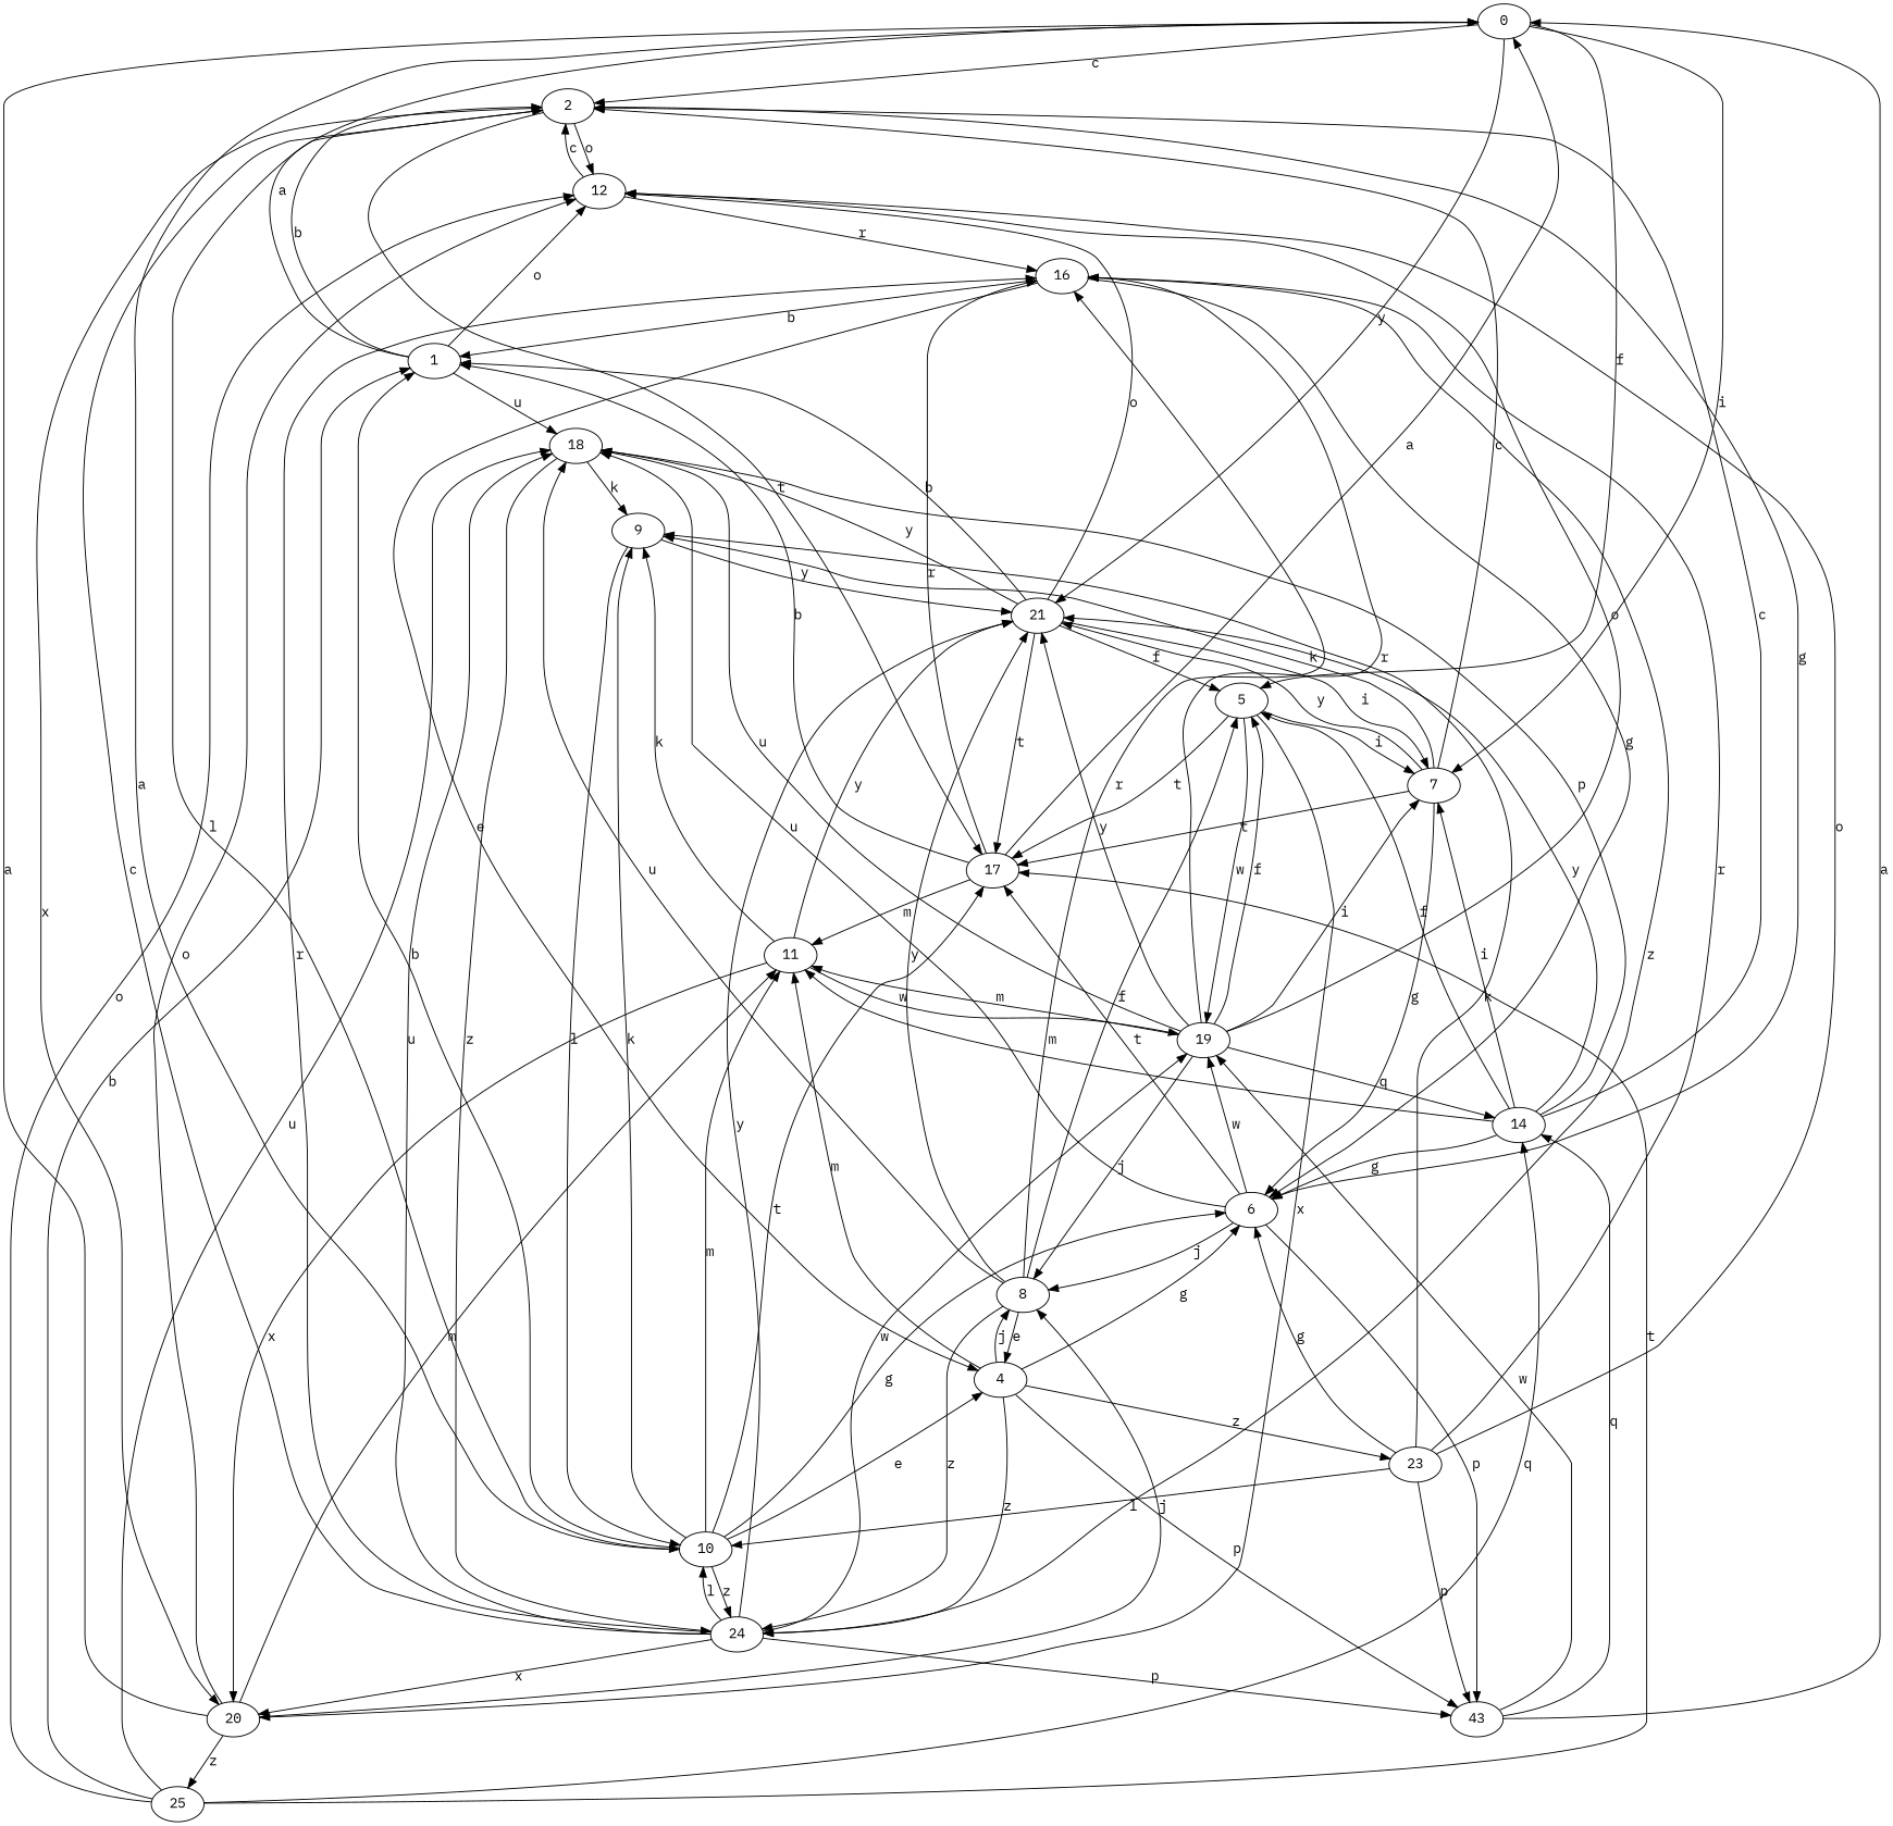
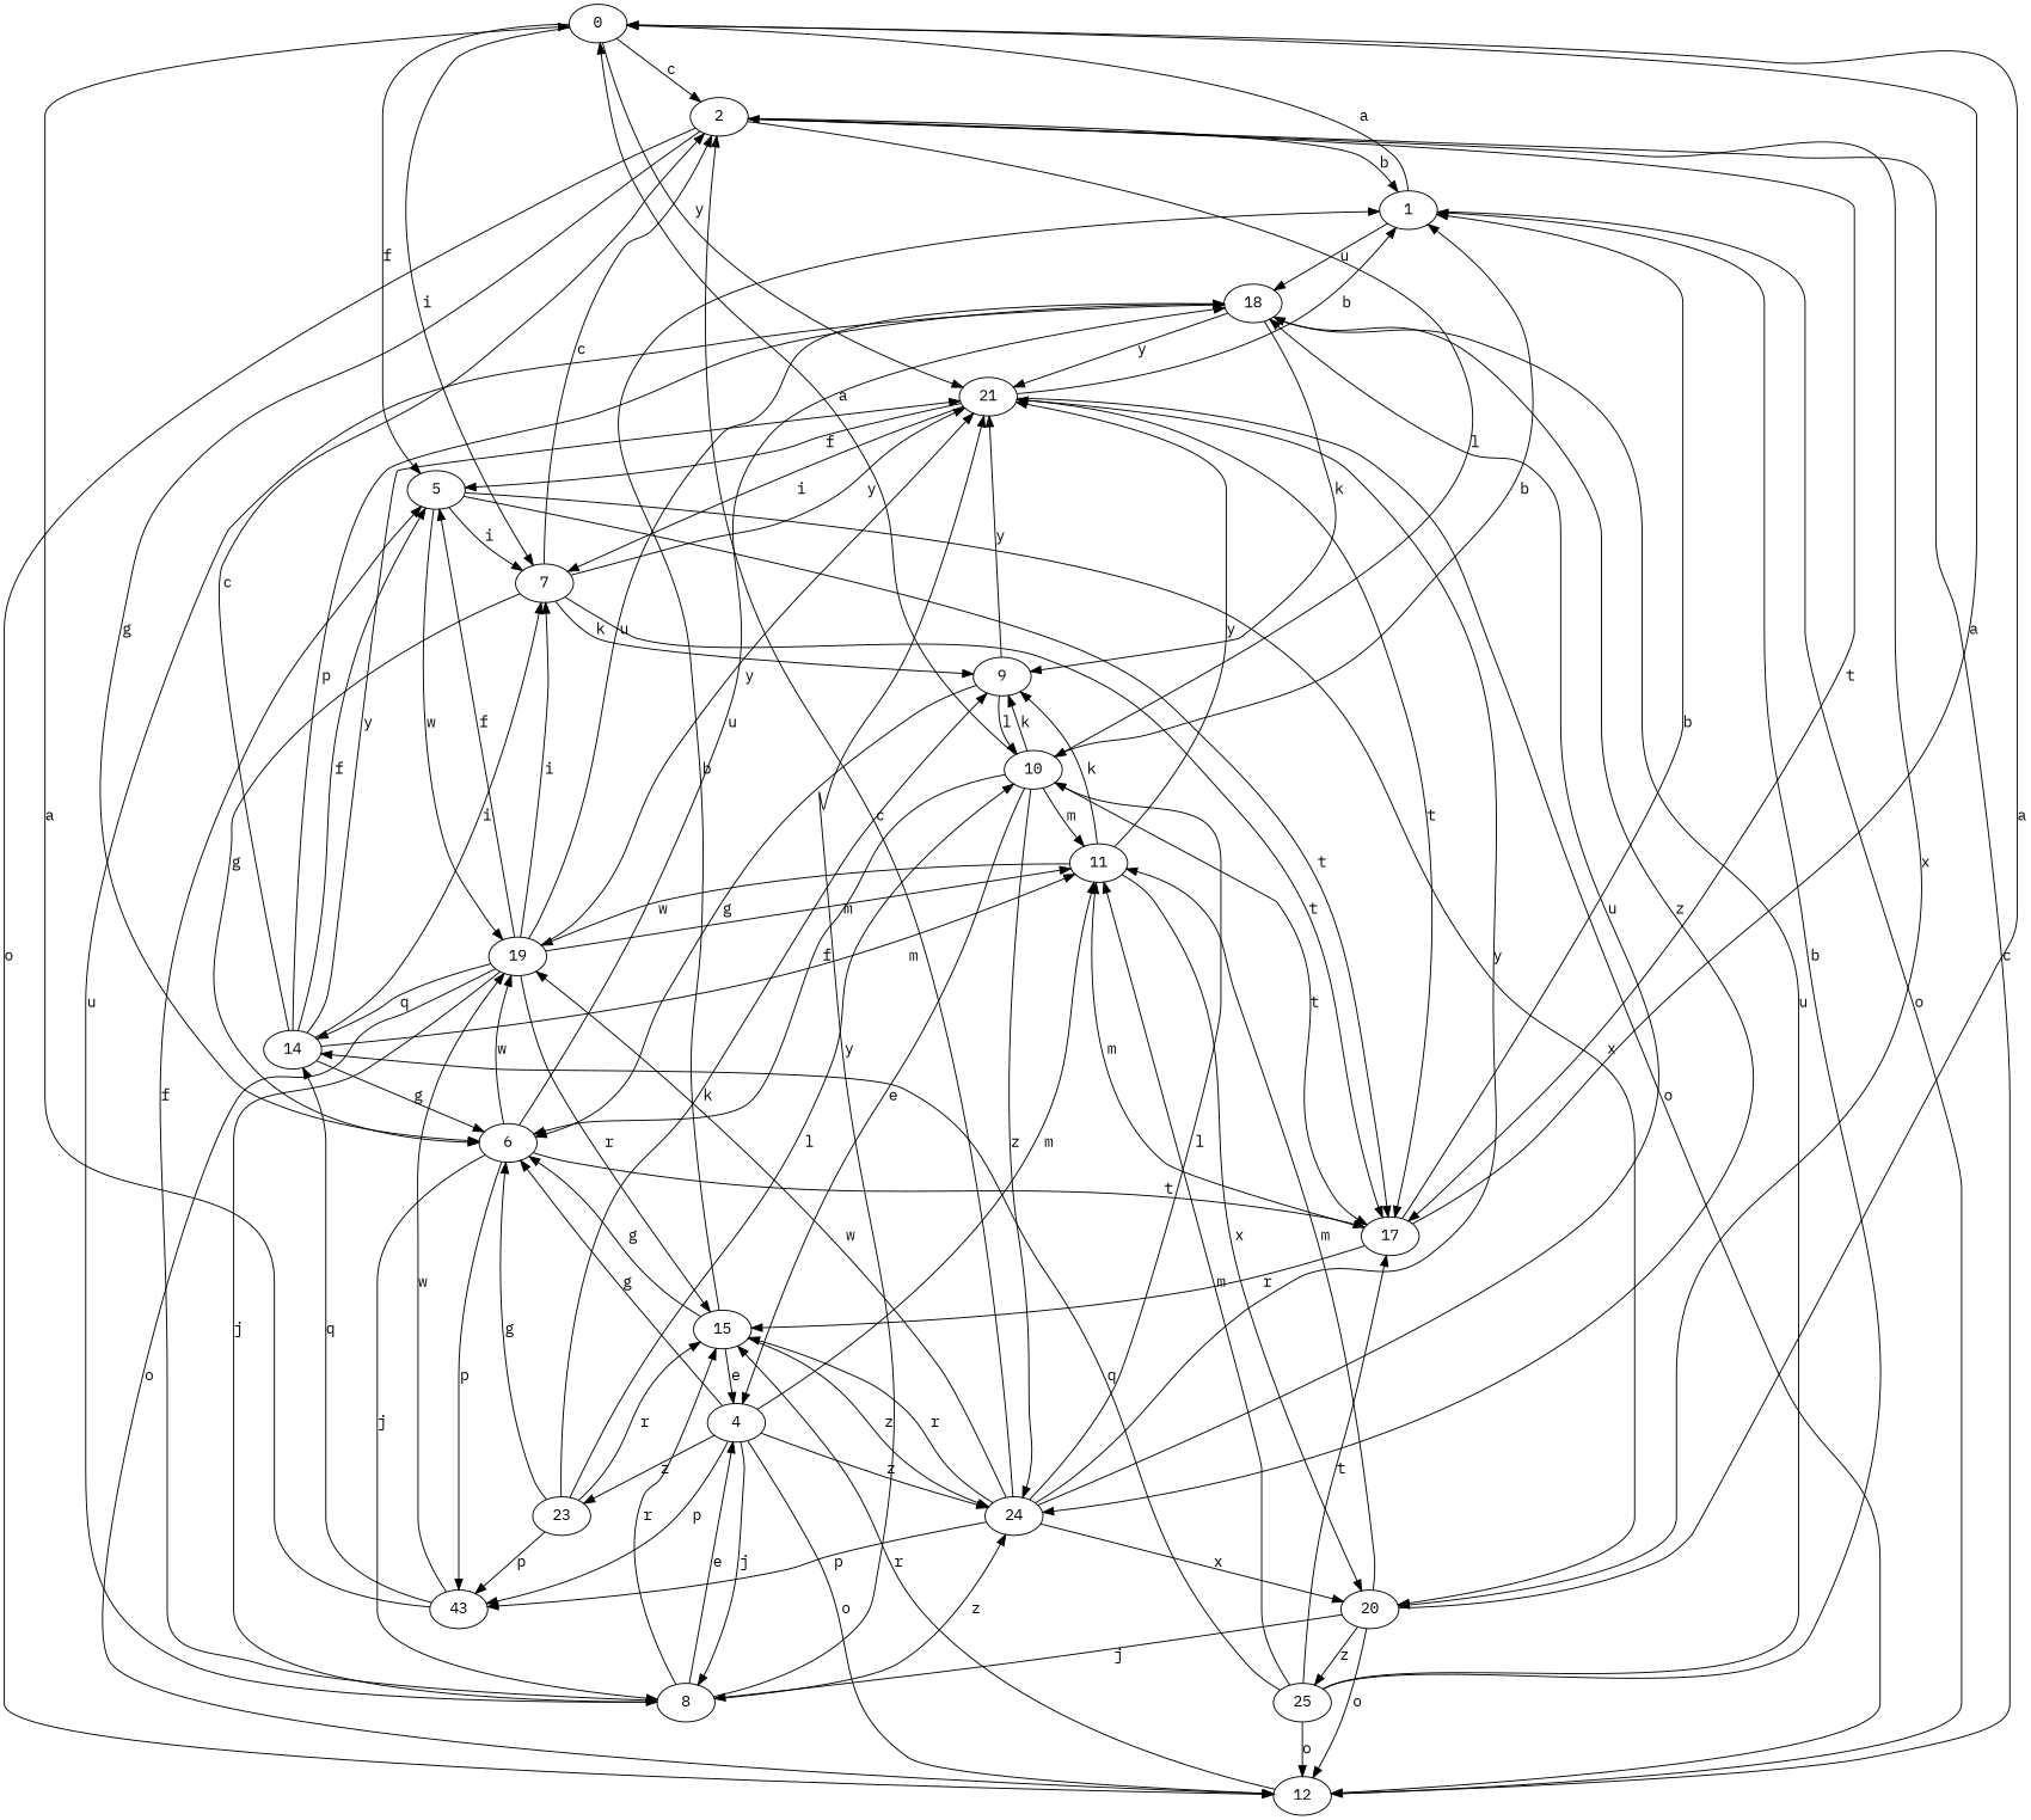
  strict digraph {
    fontname="IBM Plex Mono"
    node [fontname="IBM Plex Mono"]
    edge [fontname="IBM Plex Mono"]
    0
    2
    5
    7
    21
    1
    12
    6
    10
    17
    20
    19
    9
    18
-   15 [label=16]
+   15
    24
    8
    n18 [label=43]
    4
    11
    25
    23
    14
    0 -> 2 [label=c]
    0 -> 5 [label=f]
    0 -> 7 [label=i]
    0 -> 21 [label=y]
-   1 -> 2 [label=b]
+   2 -> 1 [label=b]
    2 -> 12 [label=o]
    2 -> 6 [label=g]
    2 -> 10 [label=l]
    2 -> 17 [label=t]
    2 -> 20 [label=x]
    5 -> 7 [label=i]
    5 -> 17 [label=t]
    5 -> 20 [label=x]
    5 -> 19 [label=w]
    7 -> 2 [label=c]
    7 -> 21 [label=y]
    7 -> 6 [label=g]
    7 -> 17 [label=t]
    7 -> 9 [label=k]
    21 -> 5 [label=f]
    21 -> 7 [label=i]
    21 -> 1 [label=b]
    21 -> 12 [label=o]
    21 -> 17 [label=t]
    1 -> 0 [label=a]
    1 -> 12 [label=o]
    1 -> 18 [label=u]
    12 -> 2 [label=c]
    12 -> 15 [label=r]
    6 -> 17 [label=t]
    6 -> 19 [label=w]
    6 -> 18 [label=u]
    6 -> 8 [label=j]
    6 -> n18 [label=p]
    10 -> 0 [label=a]
    10 -> 1 [label=b]
-   10 -> 6 [label=g]
+   10 -> 6 [label=f]
    10 -> 17 [label=t]
    10 -> 9 [label=k]
    10 -> 24 [label=z]
    10 -> 4 [label=e]
    10 -> 11 [label=m]
    17 -> 0 [label=a]
    17 -> 1 [label=b]
    17 -> 15 [label=r]
    17 -> 11 [label=m]
    20 -> 0 [label=a]
    20 -> 12 [label=o]
    20 -> 8 [label=j]
    20 -> 11 [label=m]
    20 -> 25 [label=z]
    19 -> 5 [label=f]
    19 -> 7 [label=i]
    19 -> 21 [label=y]
    19 -> 12 [label=o]
    19 -> 18 [label=u]
    19 -> 15 [label=r]
    19 -> 8 [label=j]
    19 -> 11 [label=m]
    19 -> 14 [label=q]
    9 -> 21 [label=y]
+   9 -> 6 [label=g]
    9 -> 10 [label=l]
-   21 -> 18 [label=y]
+   18 -> 21 [label=y]
    18 -> 9 [label=k]
    18 -> 24 [label=z]
    15 -> 1 [label=b]
    15 -> 6 [label=g]
    15 -> 24 [label=z]
    15 -> 4 [label=e]
    24 -> 2 [label=c]
    24 -> 21 [label=y]
    24 -> 10 [label=l]
    24 -> 20 [label=x]
    24 -> 19 [label=w]
    24 -> 18 [label=u]
    24 -> 15 [label=r]
    24 -> n18 [label=p]
    8 -> 5 [label=f]
    8 -> 21 [label=y]
    8 -> 18 [label=u]
    8 -> 15 [label=r]
    8 -> 24 [label=z]
    8 -> 4 [label=e]
    n18 -> 0 [label=a]
    n18 -> 19 [label=w]
    n18 -> 14 [label=q]
-   23 -> 12 [label=o]
+   4 -> 12 [label=o]
    4 -> 6 [label=g]
    4 -> 24 [label=z]
    4 -> 8 [label=j]
    4 -> n18 [label=p]
    4 -> 11 [label=m]
    4 -> 23 [label=z]
    11 -> 21 [label=y]
    11 -> 20 [label=x]
    11 -> 19 [label=w]
    11 -> 9 [label=k]
    25 -> 1 [label=b]
    25 -> 12 [label=o]
    25 -> 17 [label=t]
    25 -> 18 [label=u]
+   25 -> 11 [label=m]
    25 -> 14 [label=q]
    23 -> 6 [label=g]
    23 -> 10 [label=l]
    23 -> 9 [label=k]
    23 -> 15 [label=r]
    23 -> n18 [label=p]
    14 -> 2 [label=c]
    14 -> 5 [label=f]
    14 -> 7 [label=i]
    14 -> 21 [label=y]
    14 -> 6 [label=g]
    14 -> 18 [label=p]
    14 -> 11 [label=m]
  }
